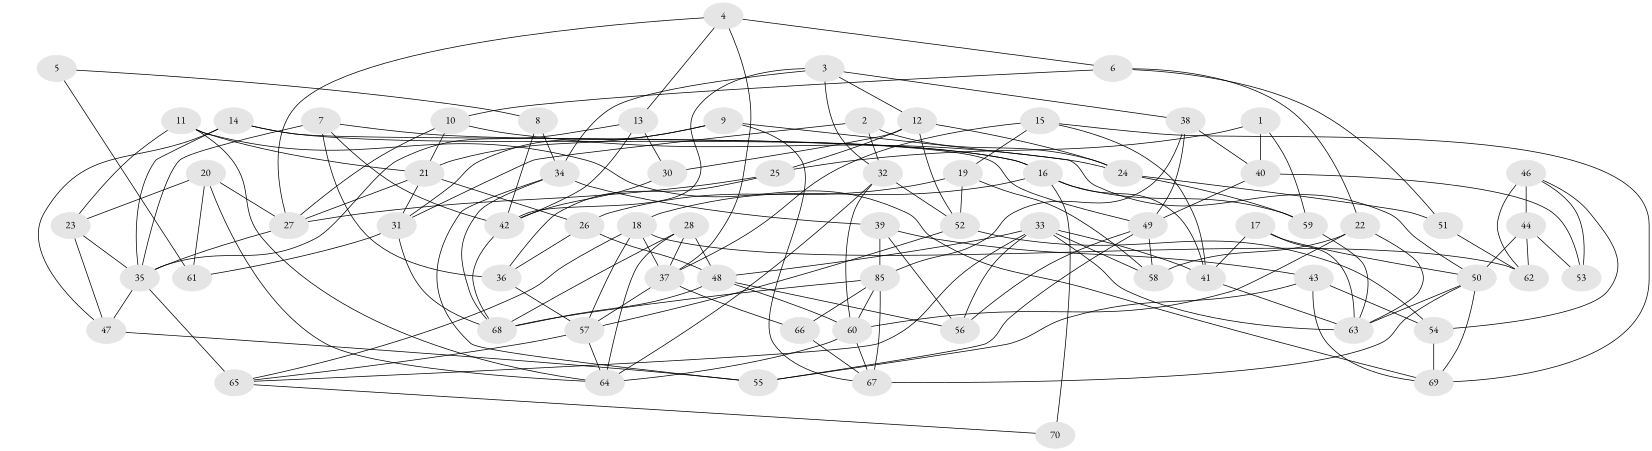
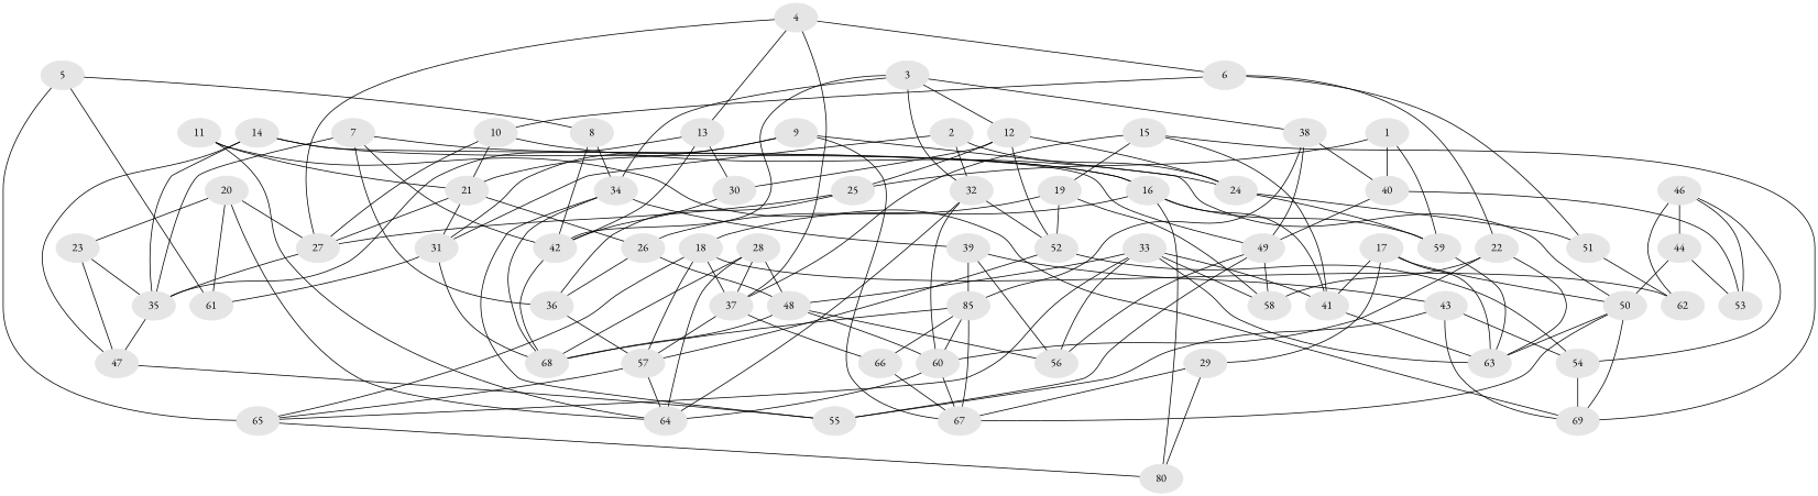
  graph {
    fontname="EB Garamond"
    node [color=gray90 fontname="EB Garamond" style=filled]
    edge [fontname="EB Garamond" weight=1.0]
    1
    25
    40
    59
    27
    36
    49
    53
    63
    2
    24
    31
    32
    51
    61
    68
    64
    52
    60
    3
    12
    34
    38
    42
    30
    39
    55
    n28 [label=85]
    4
    6
    13
    37
    10
    22
    35
    66
    57
    5
    8
    65
-   70
+   70 [label=80]
    21
    58
    62
    7
    16
    41
    18
    47
    9
    50
    67
    26
    69
    11
    23
    54
    14
    56
    15
    19
    17
+   29
    48
    20
    28
    44
    33
    43
    46
    1 -- 25
    1 -- 40 [weight=2.0]
    1 -- 59
    25 -- 27
    25 -- 36
    40 -- 49
    40 -- 53
    59 -- 63
    27 -- 35
    36 -- 57
    49 -- 55
    49 -- 58
    49 -- 56
    2 -- 24
    2 -- 31 [weight=2.0]
    2 -- 32
    24 -- 59
    24 -- 51
    31 -- 61
    31 -- 68
    32 -- 64
    32 -- 52 [weight=2.0]
    32 -- 60
    51 -- 62 [weight=2.0]
    52 -- 57
    52 -- 54
    60 -- 64
    60 -- 67
    3 -- 32
    3 -- 12
    3 -- 34
    3 -- 38
    3 -- 42
    12 -- 25
    12 -- 24
    12 -- 52
    12 -- 30
    34 -- 68
    34 -- 39
    34 -- 55
    38 -- 40
    38 -- 49
    38 -- n28
    42 -- 68
    30 -- 42
    39 -- n28
    39 -- 56
    39 -- 43
    n28 -- 68
    n28 -- 60
    n28 -- 66
    n28 -- 67
    4 -- 27
    4 -- 6
    4 -- 13
    4 -- 37
    6 -- 51
    6 -- 10
    6 -- 22
    13 -- 42
    13 -- 30
    13 -- 35
    37 -- 66
    37 -- 57
    10 -- 27
    10 -- 24
    10 -- 21
    22 -- 63
    22 -- 60
    22 -- 58
    35 -- 47
    66 -- 67
    57 -- 64
    57 -- 65
    5 -- 61
    5 -- 8
-   35 -- 65 [weight=2.0]
+   5 -- 65 [weight=2.0]
    8 -- 34 [weight=2.0]
    8 -- 42
    65 -- 70
    21 -- 27
    21 -- 31
    21 -- 26
    7 -- 36
    7 -- 42
    7 -- 35
    7 -- 16
    16 -- 59
    16 -- 70
    16 -- 41
    16 -- 18
    41 -- 63
    18 -- 37
    18 -- 57
    18 -- 65
    18 -- 62
    47 -- 55
    9 -- 31
    9 -- 21
    9 -- 50
    9 -- 67
    50 -- 63
    50 -- 67
    50 -- 69
    26 -- 36
    26 -- 48
    11 -- 64
    11 -- 21
    11 -- 69
-   11 -- 23
    23 -- 35
    23 -- 47
    54 -- 69 [weight=2.0]
    14 -- 49
    14 -- 35
    14 -- 16
    14 -- 47
    15 -- 37
    15 -- 41
    15 -- 69
    15 -- 19
    19 -- 52
    19 -- 58
    19 -- 26
    17 -- 63
    17 -- 41
    17 -- 50
+   17 -- 29
+   29 -- 70
+   29 -- 67
    48 -- 68
    48 -- 60
    48 -- 56
    20 -- 27
    20 -- 61
    20 -- 64
    20 -- 23
    28 -- 68
    28 -- 64
    28 -- 37
    28 -- 48
    44 -- 53
-   44 -- 62
    44 -- 50
    33 -- 63
    33 -- 65
    33 -- 58
    33 -- 41
    33 -- 56
    33 -- 48
    43 -- 55
    43 -- 69
    43 -- 54
    46 -- 53
    46 -- 62 [weight=2.0]
    46 -- 54
    46 -- 44
  }
